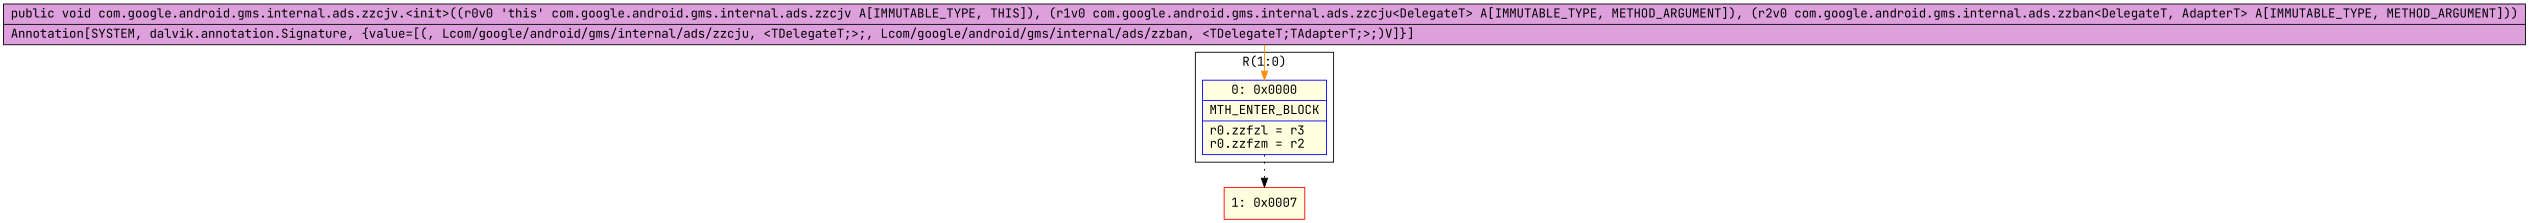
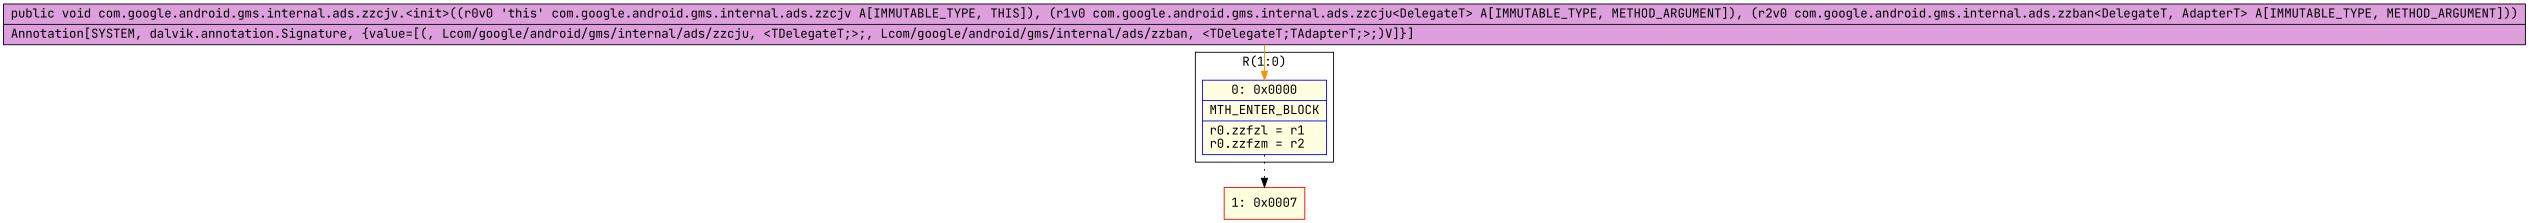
  digraph {
    fontname="JetBrains Mono"
    node [shape=record style=filled fillcolor=lightyellow fontname="JetBrains Mono"]
    edge [fontname="JetBrains Mono"]
-   n1 [color=blue label="{0\:\ 0x0000|MTH_ENTER_BLOCK\l|r0.zzfzl = r3\lr0.zzfzm = r2\l}"]
+   n1 [color=blue label="{0\:\ 0x0000|MTH_ENTER_BLOCK\l|r0.zzfzl = r1\lr0.zzfzm = r2\l}"]
    n2 [color=red label="{1\:\ 0x0007}"]
    n3 [label="{public void com.google.android.gms.internal.ads.zzcjv.\<init\>((r0v0 'this' com.google.android.gms.internal.ads.zzcjv A[IMMUTABLE_TYPE, THIS]), (r1v0 com.google.android.gms.internal.ads.zzcju\<DelegateT\> A[IMMUTABLE_TYPE, METHOD_ARGUMENT]), (r2v0 com.google.android.gms.internal.ads.zzban\<DelegateT, AdapterT\> A[IMMUTABLE_TYPE, METHOD_ARGUMENT]))  | Annotation[SYSTEM, dalvik.annotation.Signature, \{value=[(, Lcom\/google\/android\/gms\/internal\/ads\/zzcju, \<TDelegateT;\>;, Lcom\/google\/android\/gms\/internal\/ads\/zzban, \<TDelegateT;TAdapterT;\>;)V]\}]\l}" fillcolor=plum]
    subgraph cluster_1 {
      label="R(1:0)"
      n1
    }
    n1 -> n2 [color=black style=dotted]
    n3 -> n1 [color=darkorange style=solid]
  }
